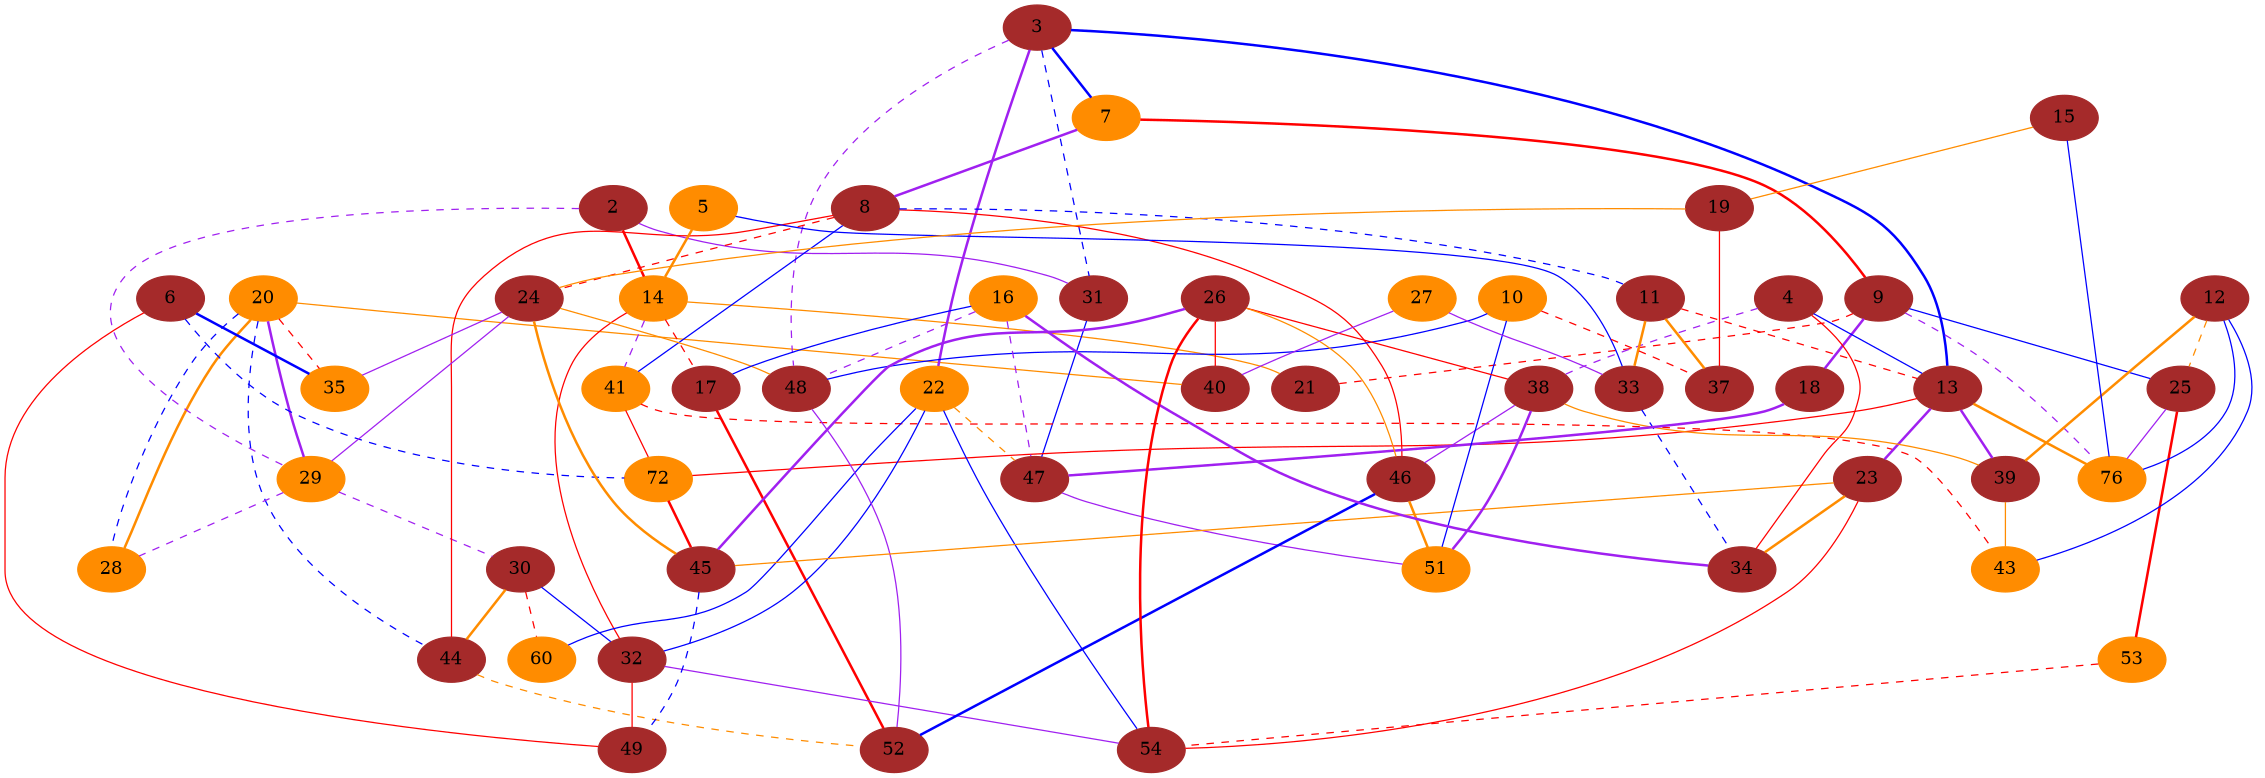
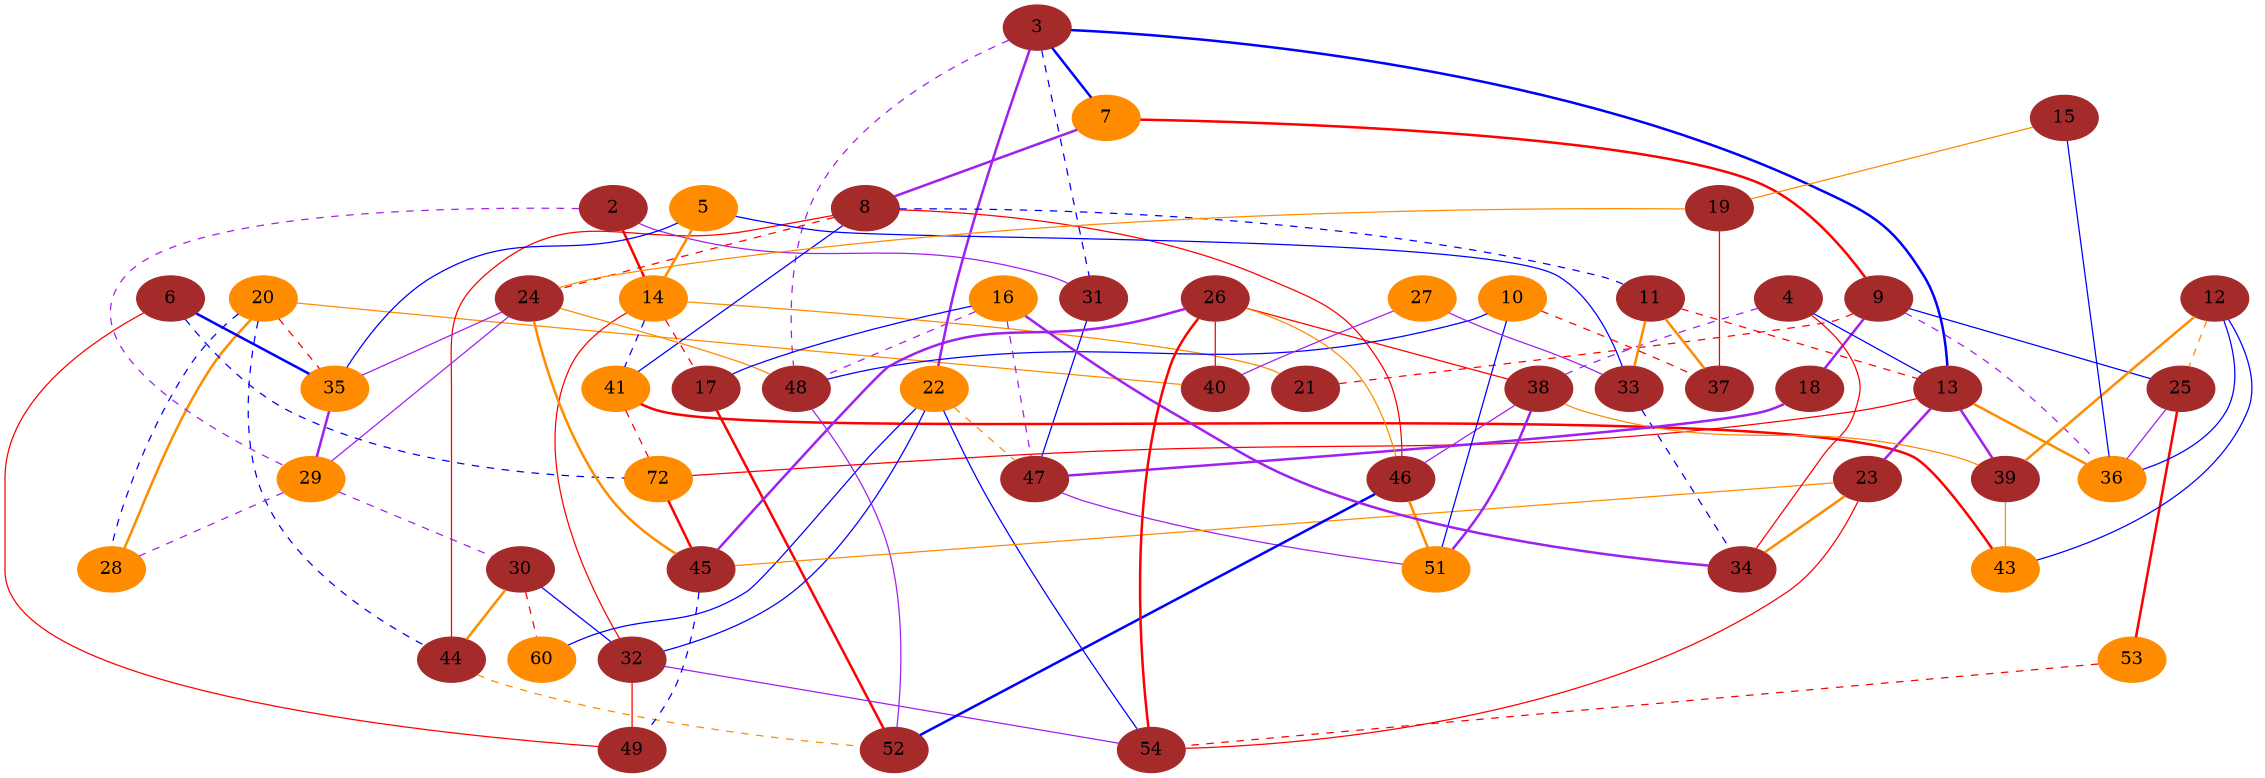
  graph {
    node [color=brown style=filled]
    edge [color=purple style=solid]
    20 [color=darkorange]
    35 [color=darkorange]
    29 [color=darkorange]
    28 [color=darkorange]
    44
    40
    14 [color=darkorange]
    2
    31
    41 [color=darkorange]
    21
    17
    32
    30
    47
    3
    7 [color=darkorange]
    13
    22 [color=darkorange]
    48
    8
    9
    n23 [color=darkorange label=72]
-   36 [color=darkorange label=76]
+   36 [color=darkorange]
    39
    23
    n27 [color=darkorange label=60]
    54
    52
    4
    34
    38
    46
    51 [color=darkorange]
    5 [color=darkorange]
    33
    6
    49
    45
    11
    24
    18
    25
    37
    43 [color=darkorange]
    53 [color=darkorange]
    10 [color=darkorange]
    12
    15
    19
    16 [color=darkorange]
    26
    27 [color=darkorange]
    20 -- 35 [color=red style=dashed]
-   20 -- 29 [style=bold]
+   35 -- 29 [style=bold]
    20 -- 28 [color=blue style=dashed]
    20 -- 28 [color=darkorange style=bold]
    20 -- 44 [color=blue style=dashed]
    20 -- 40 [color=darkorange]
    29 -- 28 [style=dashed]
    29 -- 30 [style=dashed]
    44 -- 52 [color=darkorange style=dashed]
-   14 -- 41 [style=dashed]
+   14 -- 41 [color=blue style=dashed]
    14 -- 21 [color=darkorange]
    14 -- 17 [color=red style=dashed]
    14 -- 32 [color=red]
    2 -- 29 [style=dashed]
    2 -- 14 [color=red style=bold]
    2 -- 31
    31 -- 47 [color=blue]
-   41 -- n23 [color=red]
-   41 -- 43 [color=red style=dashed]
+   41 -- n23 [color=red style=dashed]
+   41 -- 43 [color=red style=bold]
    17 -- 52 [color=red style=bold]
    32 -- 54
    32 -- 49 [color=red]
    30 -- 44 [color=darkorange style=bold]
    30 -- 32 [color=blue]
    30 -- n27 [color=red style=dashed]
    47 -- 51
    3 -- 31 [color=blue style=dashed]
    3 -- 7 [color=blue style=bold]
    3 -- 13 [color=blue style=bold]
    3 -- 22 [style=bold]
    3 -- 48 [style=dashed]
    7 -- 8 [style=bold]
    7 -- 9 [color=red style=bold]
    13 -- n23 [color=red]
    13 -- 36 [color=darkorange style=bold]
    13 -- 39 [style=bold]
    13 -- 23 [style=bold]
    22 -- 32 [color=blue]
    22 -- 47 [color=darkorange style=dashed]
    22 -- n27 [color=blue]
    22 -- 54 [color=blue]
    48 -- 52
    8 -- 44 [color=red]
    8 -- 41 [color=blue]
    8 -- 46 [color=red]
    8 -- 11 [color=blue style=dashed]
    8 -- 24 [color=red style=dashed]
    9 -- 21 [color=red style=dashed]
    9 -- 36 [style=dashed]
    9 -- 18 [style=bold]
    9 -- 25 [color=blue]
    n23 -- 45 [color=red style=bold]
    39 -- 43 [color=darkorange]
    23 -- 54 [color=red]
    23 -- 34 [color=darkorange style=bold]
    23 -- 45 [color=darkorange]
    4 -- 13 [color=blue]
    4 -- 34 [color=red]
    4 -- 38 [style=dashed]
    38 -- 39 [color=darkorange]
    38 -- 46
    38 -- 51 [style=bold]
    46 -- 52 [color=blue style=bold]
    46 -- 51 [color=darkorange style=bold]
+   5 -- 35 [color=blue]
    5 -- 14 [color=darkorange style=bold]
    5 -- 33 [color=blue]
    33 -- 34 [color=blue style=dashed]
    6 -- 35 [color=blue style=bold]
    6 -- n23 [color=blue style=dashed]
    6 -- 49 [color=red]
    45 -- 49 [color=blue style=dashed]
    11 -- 13 [color=red style=dashed]
    11 -- 33 [color=darkorange style=bold]
    11 -- 37 [color=darkorange style=bold]
    24 -- 35
    24 -- 29
    24 -- 48 [color=darkorange]
    24 -- 45 [color=darkorange style=bold]
    18 -- 47 [style=bold]
    25 -- 36
    25 -- 53 [color=red style=bold]
    53 -- 54 [color=red style=dashed]
    10 -- 48 [color=blue]
    10 -- 51 [color=blue]
    10 -- 37 [color=red style=dashed]
    12 -- 36 [color=blue]
    12 -- 39 [color=darkorange style=bold]
    12 -- 25 [color=darkorange style=dashed]
    12 -- 43 [color=blue]
    15 -- 36 [color=blue]
    15 -- 19 [color=darkorange]
    19 -- 24 [color=darkorange]
    19 -- 37 [color=red]
    16 -- 17 [color=blue]
    16 -- 47 [style=dashed]
    16 -- 48 [style=dashed]
    16 -- 34 [style=bold]
    26 -- 40 [color=red]
    26 -- 54 [color=red style=bold]
    26 -- 38 [color=red]
    26 -- 46 [color=darkorange]
    26 -- 45 [style=bold]
    27 -- 40
    27 -- 33
  }
